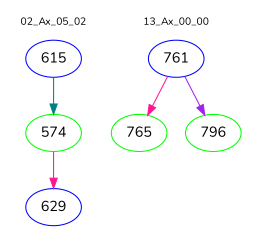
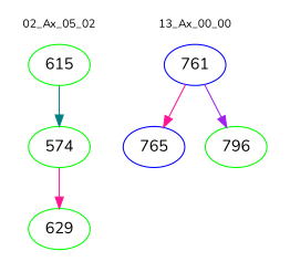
  digraph {
    fontname=Nunito
    node [color=blue fontname=Nunito]
    edge [color=deeppink fontname=Nunito]
-   n1 [label=615]
+   n1 [color=green label=615]
    n2 [color=green label=574]
-   n3 [label=629]
+   n3 [color=green label=629]
    n4 [label=761]
-   n5 [color=green label=765]
+   n5 [label=765]
    n6 [color=green label=796]
    subgraph cluster_1 {
      color=white
      fontsize=10
      label="02_Ax_05_02"
      n1
      n2
      n3
    }
    subgraph cluster_2 {
      color=white
      fontsize=10
      label="13_Ax_00_00"
      n4
      n5
      n6
    }
    n1 -> n2 [color=teal]
    n2 -> n3
    n4 -> n5
    n4 -> n6 [color=purple]
  }
